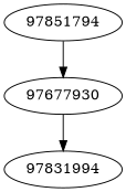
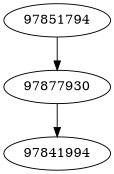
  strict digraph {
-   97877930 [label=97677930]
-   97831994
+   97877930
+   97831994 [label=97841994]
    97851794
    97877930 -> 97831994
    97851794 -> 97877930
  }
